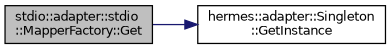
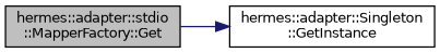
  digraph {
    rankdir=LR
    node [color=black fontname=Helvetica fontsize=10 shape=record style=filled]
-   n1 [fillcolor=grey75 fontcolor=black height=0.2 label="stdio::adapter::stdio\l::MapperFactory::Get" width=0.4]
+   n1 [fillcolor=grey75 fontcolor=black height=0.2 label="hermes::adapter::stdio\l::MapperFactory::Get" width=0.4]
    n2 [fillcolor=white height=0.2 label="hermes::adapter::Singleton\l::GetInstance" width=0.4]
    n1 -> n2 [color=midnightblue fontname=Helvetica fontsize=10 labelfontname=Helvetica labelfontsize=10 style=solid]
  }
